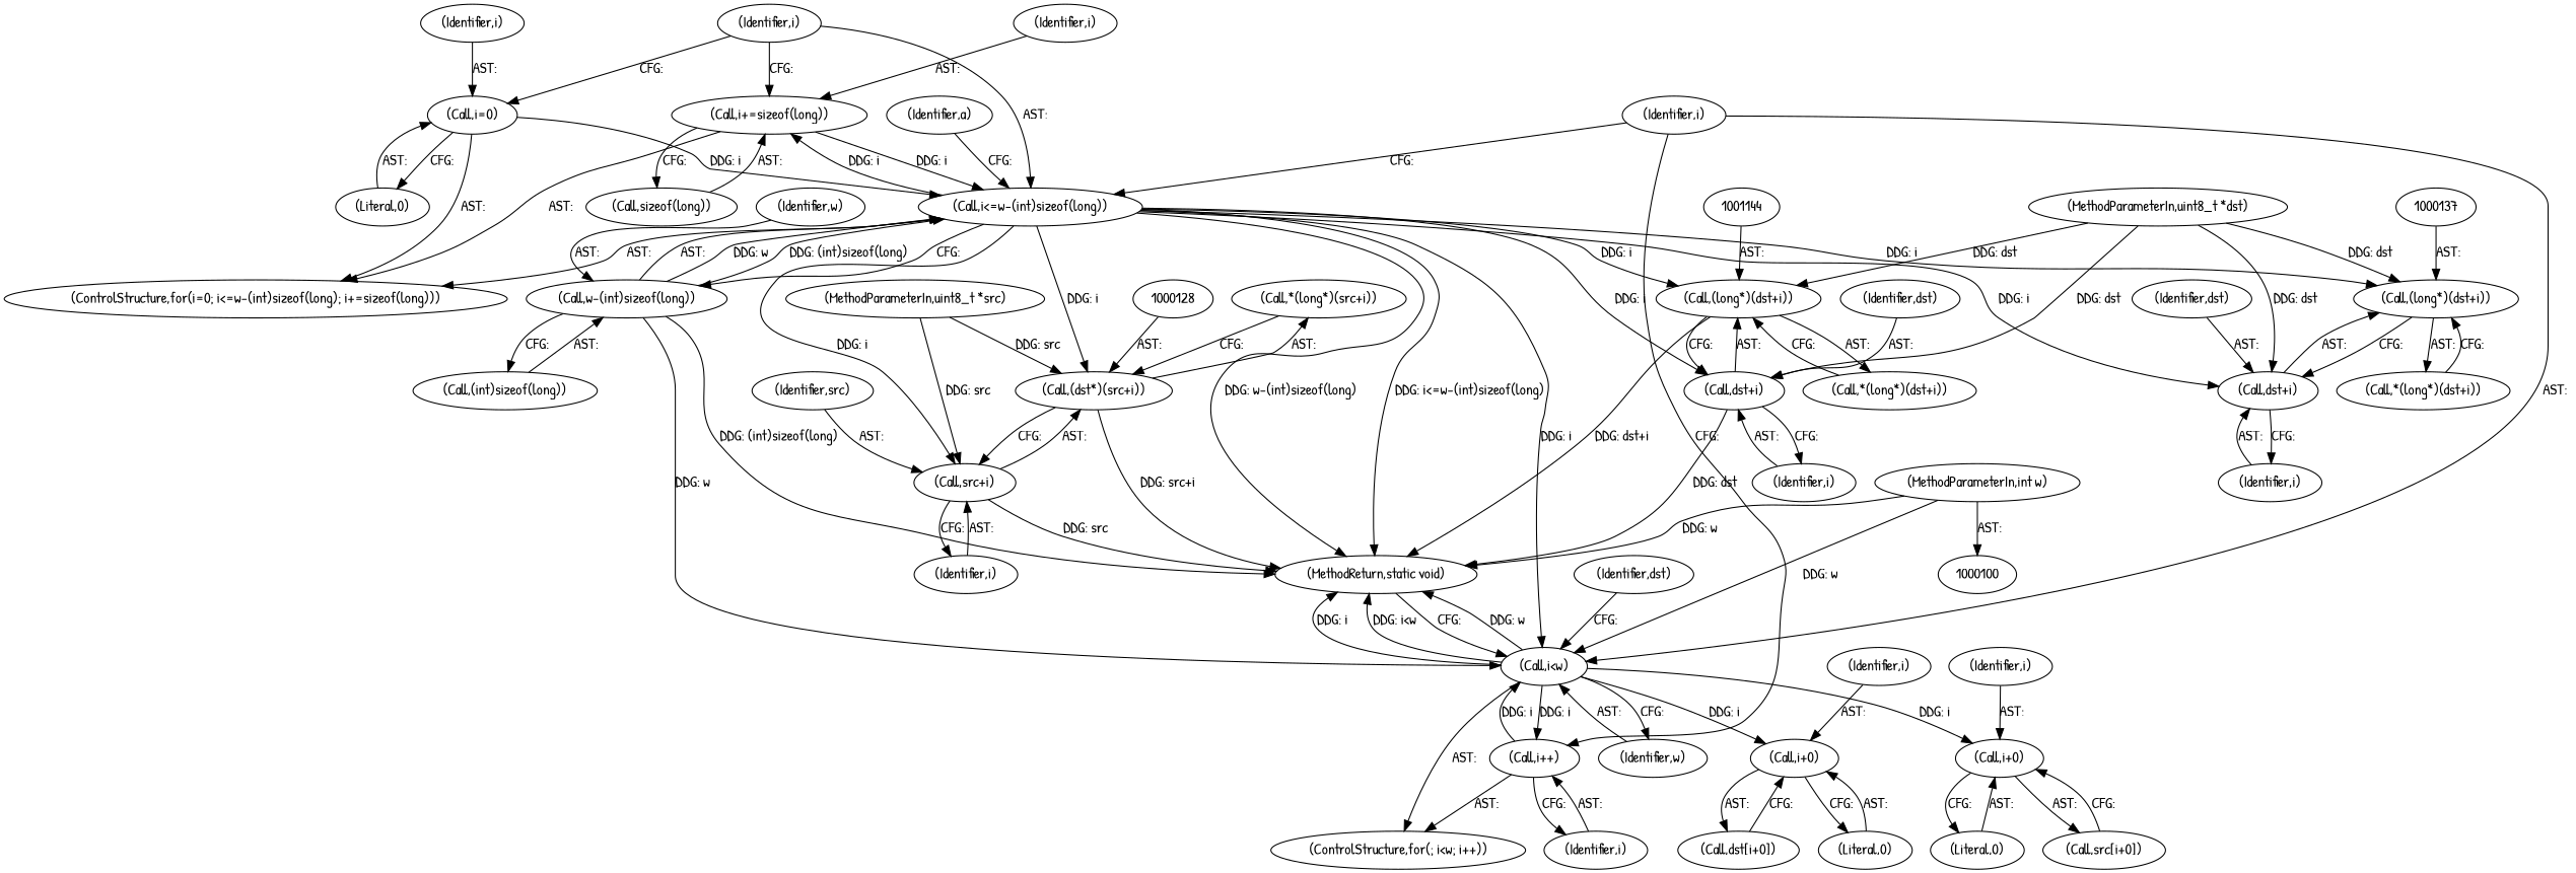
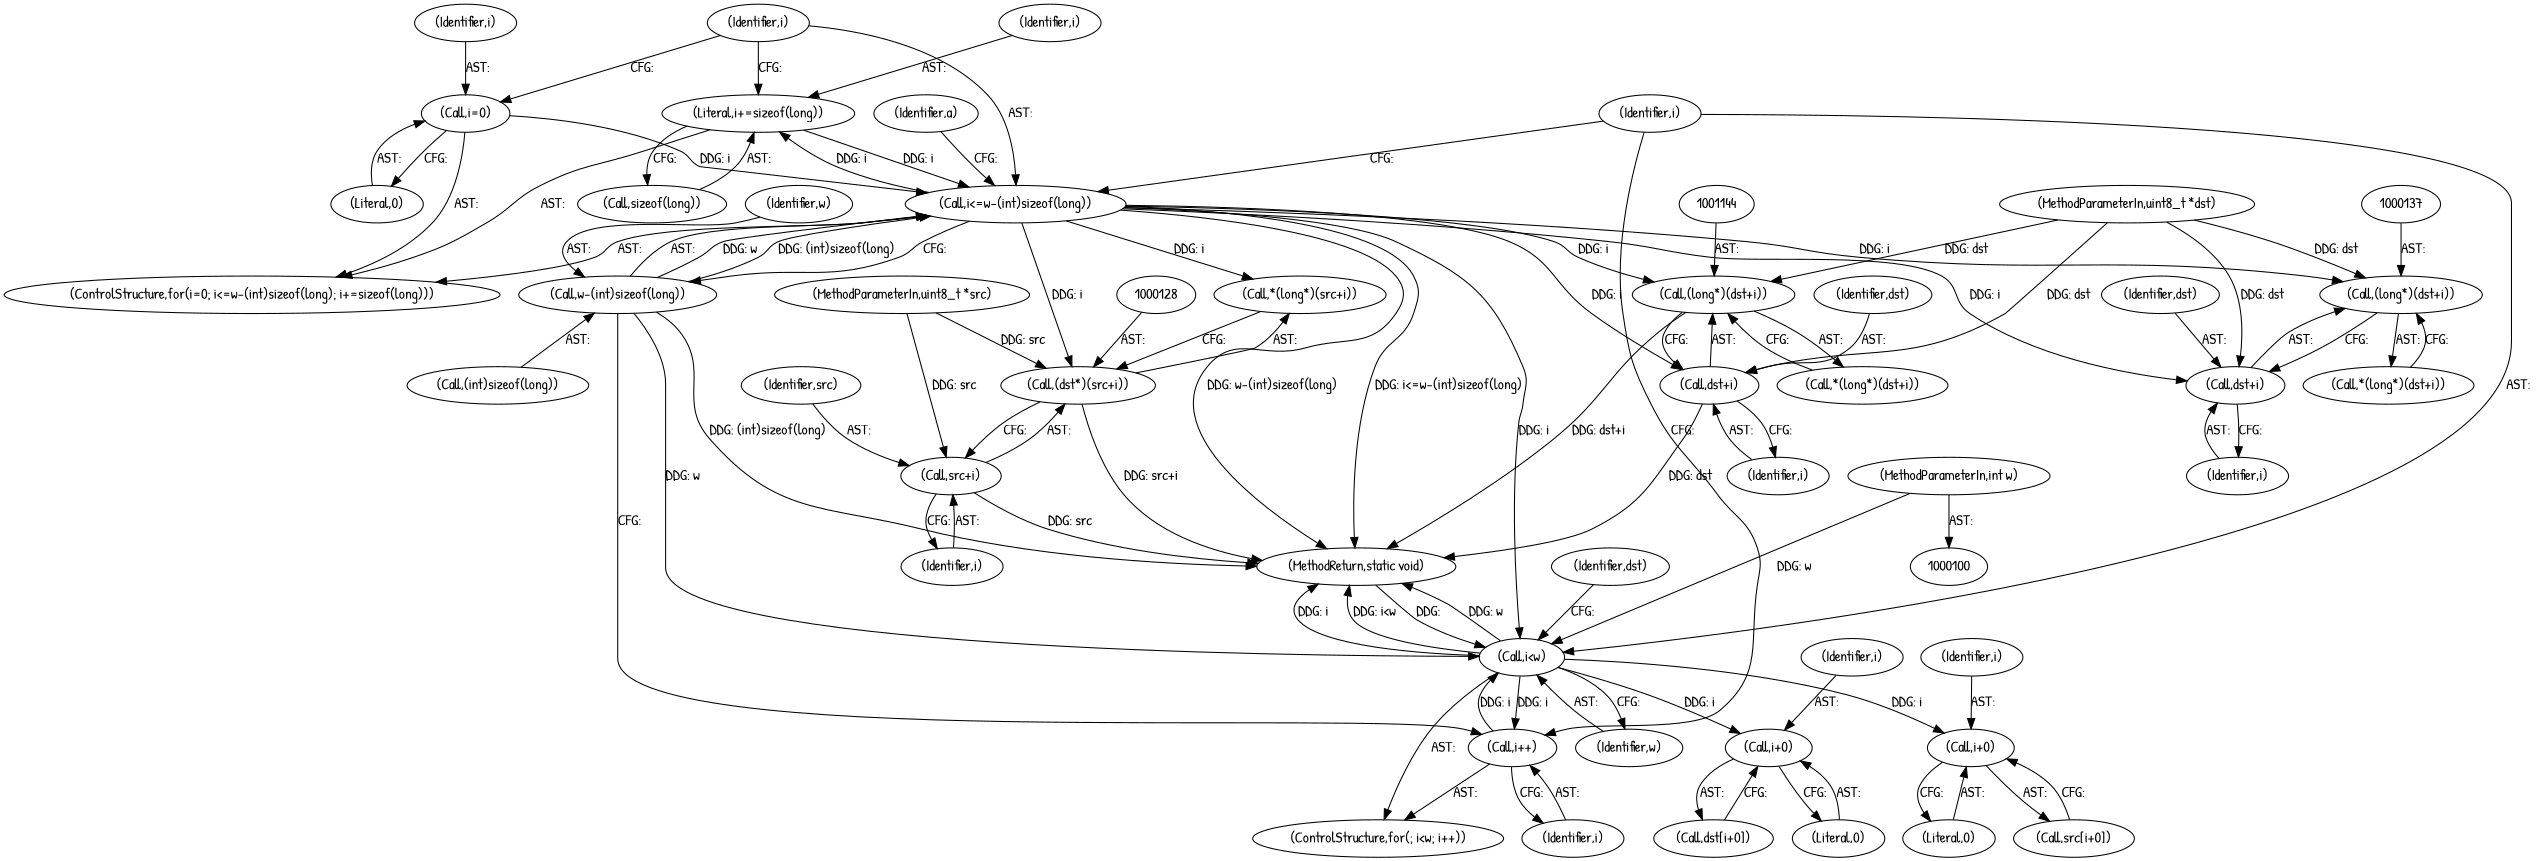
  digraph {
    fontname="Patrick Hand"
    node [fontname="Patrick Hand"]
    edge [fontname="Patrick Hand"]
-   n1 [label="(Call,i+=sizeof(long))"]
+   n1 [label="(Literal,i+=sizeof(long))"]
    n2 [label="(Call,i<=w-(int)sizeof(long))"]
    n3 [label="(Call,sizeof(long))"]
    n4 [label="(ControlStructure,for(i=0; i<=w-(int)sizeof(long); i+=sizeof(long)))"]
    n5 [label="(Call,w-(int)sizeof(long))"]
    n6 [label="(Call,(dst*)(src+i))"]
    n7 [label="(Call,src+i)"]
    n8 [label="(Call,(long*)(dst+i))"]
    n9 [label="(Call,dst+i)"]
    n10 [label="(Call,(long*)(dst+i))"]
    n11 [label="(Call,dst+i)"]
    n12 [label="(Call,i<w)"]
    n13 [label="(MethodReturn,static void)"]
    n14 [label="(Call,(int)sizeof(long))"]
    n15 [label="(Call,*(long*)(src+i))"]
    n16 [label="(Identifier,i)"]
    n17 [label="(Call,*(long*)(dst+i))"]
    n18 [label="(Identifier,i)"]
    n19 [label="(Call,*(long*)(dst+i))"]
    n20 [label="(Identifier,i)"]
    n21 [label="(Call,i++)"]
    n22 [label="(Call,i+0)"]
    n23 [label="(Call,i+0)"]
    n24 [label="(ControlStructure,for(; i<w; i++))"]
    n25 [label="(Identifier,w)"]
    n26 [label="(Call,i=0)"]
    n27 [label="(Literal,0)"]
    n28 [label="(MethodParameterIn,int w)"]
    1000100
    n30 [label="(Identifier,i)"]
    n31 [label="(Call,dst[i+0])"]
    n32 [label="(Literal,0)"]
    n33 [label="(Literal,0)"]
    n34 [label="(Call,src[i+0])"]
    n35 [label="(Identifier,i)"]
    n36 [label="(Identifier,i)"]
    n37 [label="(Identifier,dst)"]
    n38 [label="(Identifier,dst)"]
    n39 [label="(MethodParameterIn,uint8_t *src)"]
    n40 [label="(Identifier,src)"]
    n41 [label="(Identifier,i)"]
    n42 [label="(Identifier,i)"]
    n43 [label="(Identifier,a)"]
    n44 [label="(MethodParameterIn,uint8_t *dst)"]
    n45 [label="(Identifier,w)"]
    n46 [label="(Identifier,i)"]
    n47 [label="(Identifier,dst)"]
    n48 [label="(Identifier,i)"]
    1000128
    1000137
    n51 [label=1001144]
    n1 -> n2 [label="DDG: i"]
    n1 -> n3 [label="CFG: "]
    n1 -> n4 [label="AST: "]
    n2 -> n1 [label="DDG: i"]
    n2 -> n4 [label="AST: "]
    n2 -> n5 [label="CFG: "]
    n2 -> n6 [label="DDG: i"]
-   n2 -> n7 [label="DDG: i"]
+   n2 -> n15 [label="DDG: i"]
    n2 -> n8 [label="DDG: i"]
    n2 -> n9 [label="DDG: i"]
    n2 -> n10 [label="DDG: i"]
    n2 -> n11 [label="DDG: i"]
    n2 -> n12 [label="DDG: i"]
    n2 -> n13 [label="DDG: w-(int)sizeof(long)"]
    n2 -> n13 [label="DDG: i<=w-(int)sizeof(long)"]
    n3 -> n1 [label="AST: "]
    n5 -> n2 [label="AST: "]
    n5 -> n2 [label="DDG: w"]
    n5 -> n2 [label="DDG: (int)sizeof(long)"]
    n5 -> n12 [label="DDG: w"]
    n5 -> n13 [label="DDG: (int)sizeof(long)"]
-   n5 -> n14 [label="CFG: "]
+   n5 -> n21 [label="CFG: "]
    n6 -> n7 [label="CFG: "]
    n6 -> n13 [label="DDG: src+i"]
    n6 -> n15 [label="AST: "]
    n7 -> n6 [label="AST: "]
    n7 -> n13 [label="DDG: src"]
    n7 -> n16 [label="CFG: "]
    n8 -> n9 [label="CFG: "]
    n8 -> n17 [label="AST: "]
    n9 -> n8 [label="AST: "]
    n9 -> n18 [label="CFG: "]
    n10 -> n11 [label="CFG: "]
    n10 -> n13 [label="DDG: dst+i"]
    n10 -> n19 [label="AST: "]
    n11 -> n10 [label="AST: "]
    n11 -> n13 [label="DDG: dst"]
    n11 -> n20 [label="CFG: "]
    n12 -> n13 [label="DDG: w"]
    n12 -> n13 [label="DDG: i"]
    n12 -> n13 [label="DDG: i<w"]
    n12 -> n21 [label="DDG: i"]
    n12 -> n22 [label="DDG: i"]
    n12 -> n23 [label="DDG: i"]
    n12 -> n24 [label="AST: "]
    n12 -> n25 [label="CFG: "]
-   n13 -> n12 [label="CFG: "]
+   n13 -> n12 [label="DDG: "]
    n14 -> n5 [label="AST: "]
    n15 -> n6 [label="CFG: "]
    n16 -> n7 [label="AST: "]
    n17 -> n8 [label="CFG: "]
    n18 -> n9 [label="AST: "]
    n19 -> n10 [label="CFG: "]
    n20 -> n11 [label="AST: "]
    n21 -> n12 [label="DDG: i"]
    n21 -> n24 [label="AST: "]
    n21 -> n30 [label="CFG: "]
    n22 -> n31 [label="AST: "]
    n22 -> n32 [label="CFG: "]
    n23 -> n33 [label="CFG: "]
    n23 -> n34 [label="AST: "]
    n25 -> n12 [label="AST: "]
    n26 -> n2 [label="DDG: i"]
    n26 -> n4 [label="AST: "]
    n26 -> n27 [label="CFG: "]
    n27 -> n26 [label="AST: "]
    n28 -> n12 [label="DDG: w"]
-   n28 -> n13 [label="DDG: w"]
    n28 -> 1000100 [label="AST: "]
    n30 -> n21 [label="AST: "]
    n31 -> n22 [label="CFG: "]
    n32 -> n22 [label="AST: "]
    n33 -> n23 [label="AST: "]
    n34 -> n23 [label="CFG: "]
    n35 -> n23 [label="AST: "]
    n36 -> n1 [label="AST: "]
    n37 -> n12 [label="CFG: "]
    n38 -> n9 [label="AST: "]
    n39 -> n6 [label="DDG: src"]
    n39 -> n7 [label="DDG: src"]
    n40 -> n7 [label="AST: "]
    n41 -> n1 [label="CFG: "]
    n41 -> n2 [label="AST: "]
    n41 -> n26 [label="CFG: "]
    n42 -> n22 [label="AST: "]
    n43 -> n2 [label="CFG: "]
    n44 -> n8 [label="DDG: dst"]
    n44 -> n9 [label="DDG: dst"]
    n44 -> n10 [label="DDG: dst"]
    n44 -> n11 [label="DDG: dst"]
    n45 -> n5 [label="AST: "]
    n46 -> n26 [label="AST: "]
    n47 -> n11 [label="AST: "]
    n48 -> n2 [label="CFG: "]
    n48 -> n12 [label="AST: "]
    n48 -> n21 [label="CFG: "]
    1000128 -> n6 [label="AST: "]
    1000137 -> n8 [label="AST: "]
    n51 -> n10 [label="AST: "]
  }
